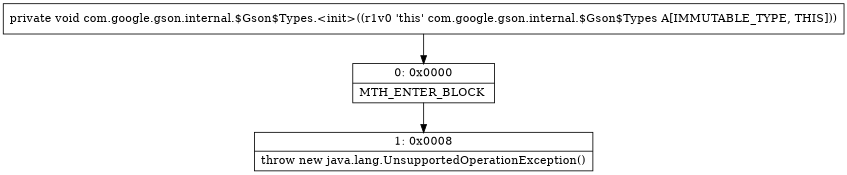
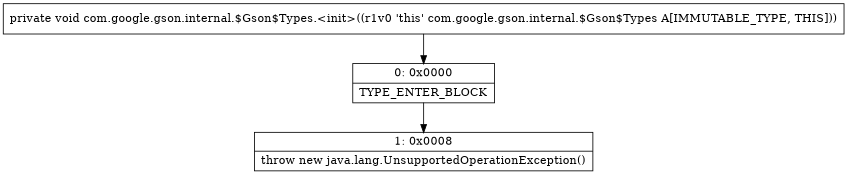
  digraph {
    node [shape=record]
-   n1 [label="{0\:\ 0x0000|MTH_ENTER_BLOCK\l}"]
+   n1 [label="{0\:\ 0x0000|TYPE_ENTER_BLOCK\l}"]
    n2 [label="{1\:\ 0x0008|throw new java.lang.UnsupportedOperationException()\l}"]
    n3 [label="{private void com.google.gson.internal.$Gson$Types.\<init\>((r1v0 'this' com.google.gson.internal.$Gson$Types A[IMMUTABLE_TYPE, THIS])) }"]
    n1 -> n2
    n3 -> n1
  }
